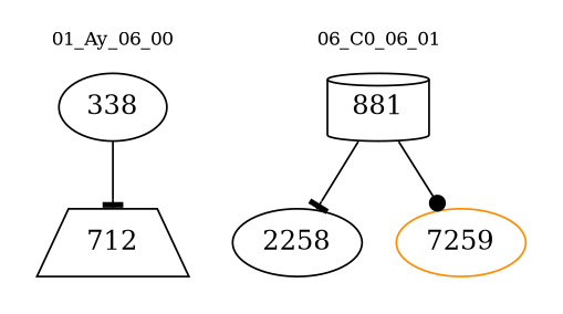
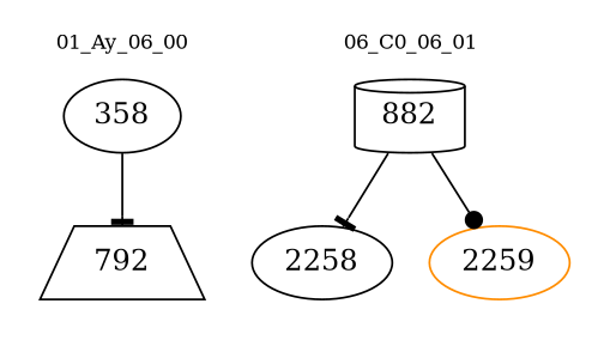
  digraph {
    node [color=black shape=ellipse]
    edge [arrowhead=tee color=black]
-   n1 [label=338]
-   n2 [label=712 shape=trapezium]
-   n3 [label=881 shape=cylinder]
+   n1 [label=358]
+   n2 [label=792 shape=trapezium]
+   n3 [label=882 shape=cylinder]
    n4 [label=2258]
-   n5 [color=darkorange label=7259]
+   n5 [color=darkorange label=2259]
    subgraph cluster_1 {
      color=white
      fontsize=10
      label="01_Ay_06_00"
      n1
      n2
    }
    subgraph cluster_2 {
      color=white
      fontsize=10
      label="06_C0_06_01"
      n3
      n4
      n5
    }
    n1 -> n2
    n3 -> n4
    n3 -> n5 [arrowhead=dot]
  }
